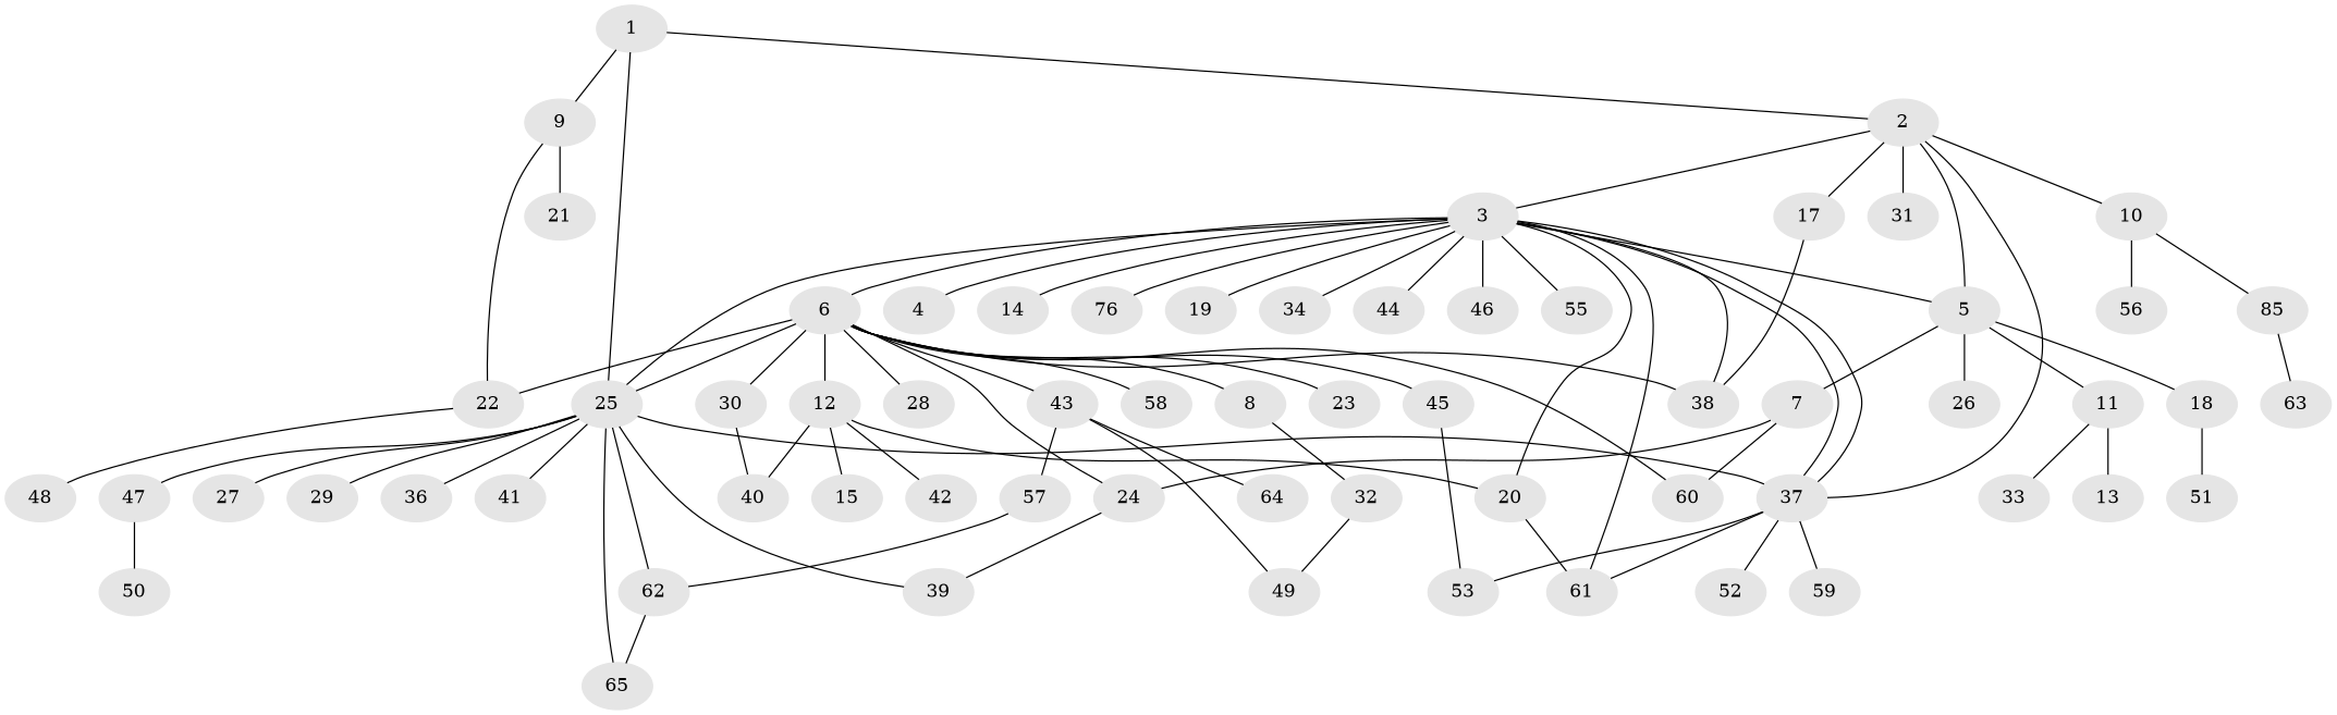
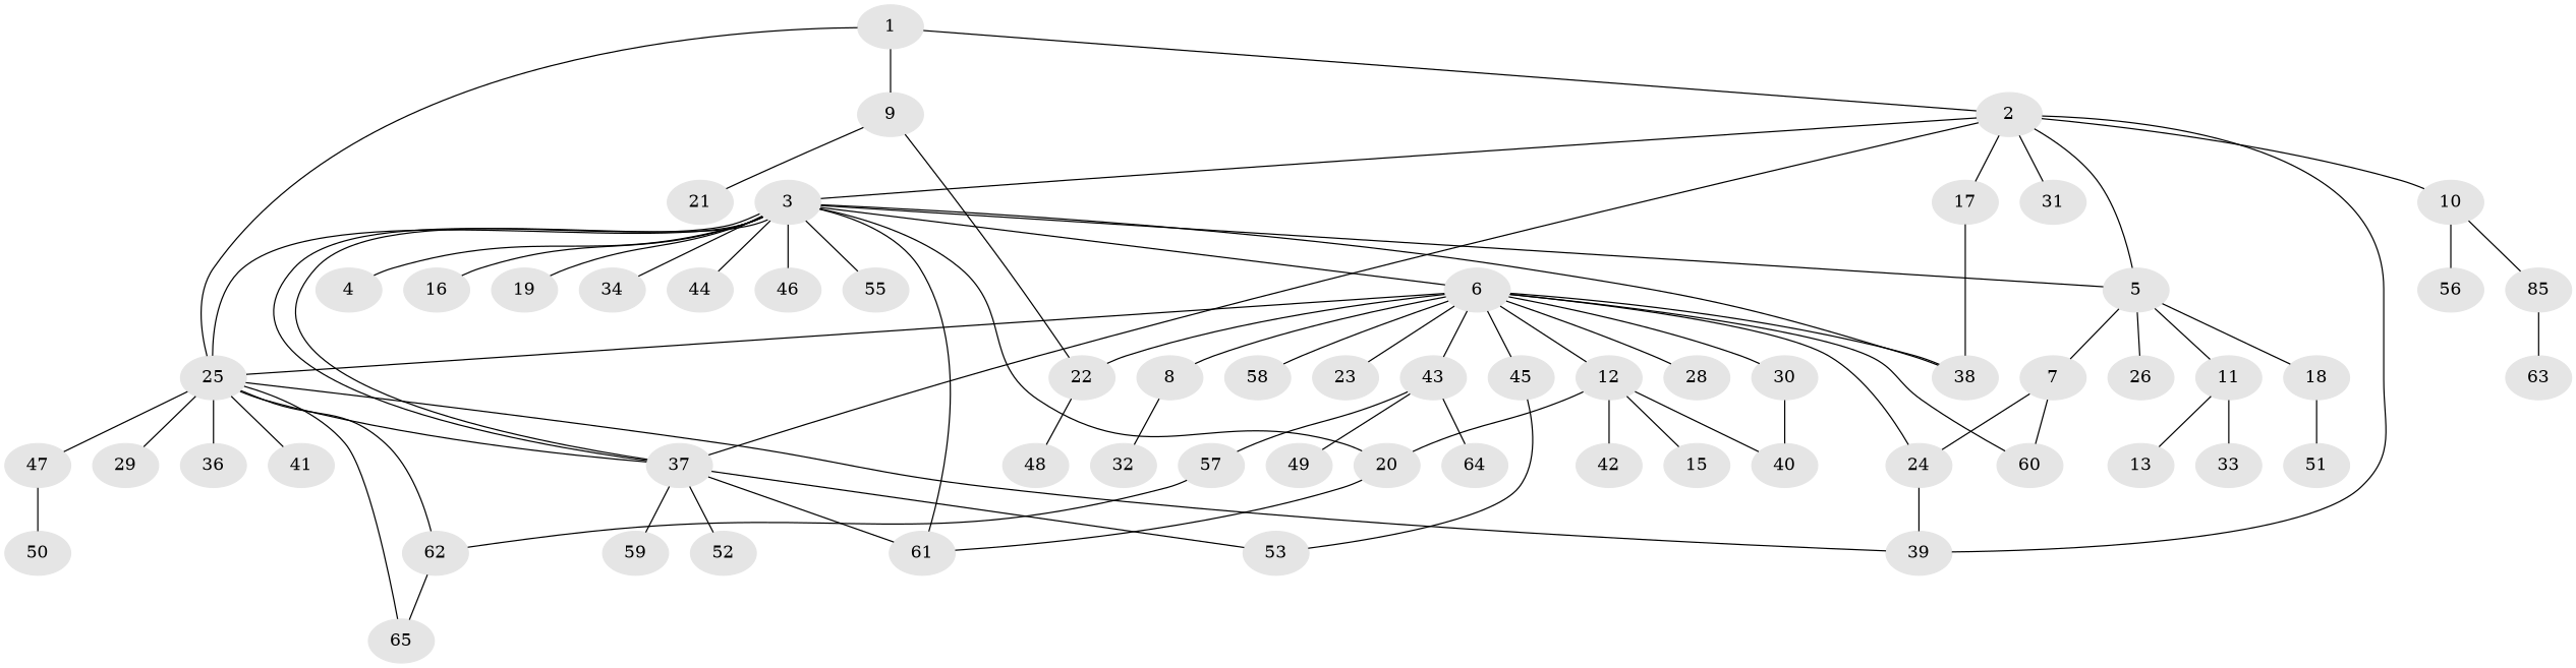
  graph {
    node [color=gray90 style=filled]
    1
    2
    9
    25
    3
    5
    10
    17
    31
    37
    39
    22
    21
-   27
    29
    36
    41
    47
    62
    65
    4
    6
-   14
-   16 [label=76]
+   16
    19
    20
    34
    38
    44
    46
    55
    61
    7
    11
    18
    26
    n37 [label=85]
    56
    52
    53
    59
    8
    12
    23
    24
    28
    30
    43
    45
    58
    60
    13
    33
    51
    32
    15
    40
    42
    48
    49
    57
    64
    63
    50
    1 -- 2
    1 -- 9
    1 -- 25
    2 -- 3
    2 -- 5
    2 -- 10
    2 -- 17
    2 -- 31
    2 -- 37
+   2 -- 39
    9 -- 22
    9 -- 21
    25 -- 37
    25 -- 39
-   25 -- 27
    25 -- 29
    25 -- 36
    25 -- 41
    25 -- 47
    25 -- 62
    25 -- 65
    3 -- 25
    3 -- 5
    3 -- 37
    3 -- 37
    3 -- 4
    3 -- 6
-   3 -- 14
    3 -- 16
    3 -- 19
    3 -- 20
    3 -- 34
    3 -- 38
    3 -- 44
    3 -- 46
    3 -- 55
    3 -- 61
    5 -- 7
    5 -- 11
    5 -- 18
    5 -- 26
    10 -- n37
    10 -- 56
    17 -- 38
    37 -- 61
    37 -- 52
    37 -- 53
    37 -- 59
    22 -- 48
    47 -- 50
    62 -- 65
    6 -- 25
    6 -- 22
    6 -- 38
    6 -- 8
    6 -- 12
    6 -- 23
    6 -- 24
    6 -- 28
    6 -- 30
    6 -- 43
    6 -- 45
    6 -- 58
    6 -- 60
    20 -- 61
    7 -- 24
    7 -- 60
    11 -- 13
    11 -- 33
    18 -- 51
    n37 -- 63
    8 -- 32
    12 -- 20
    12 -- 15
    12 -- 40
    12 -- 42
    24 -- 39
    30 -- 40
    43 -- 49
    43 -- 57
    43 -- 64
    45 -- 53
-   32 -- 49
    57 -- 62
  }
